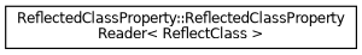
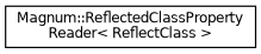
  digraph {
    rankdir=LR
    fontname="DejaVu Sans"
-   n1 [color=black fillcolor=white fontname="DejaVu Sans" fontsize=10 height=0.2 label="ReflectedClassProperty::ReflectedClassProperty\lReader\< ReflectClass \>" shape=record style=filled width=0.4]
+   n1 [color=black fillcolor=white fontname="DejaVu Sans" fontsize=10 height=0.2 label="Magnum::ReflectedClassProperty\lReader\< ReflectClass \>" shape=record style=filled width=0.4]
  }
